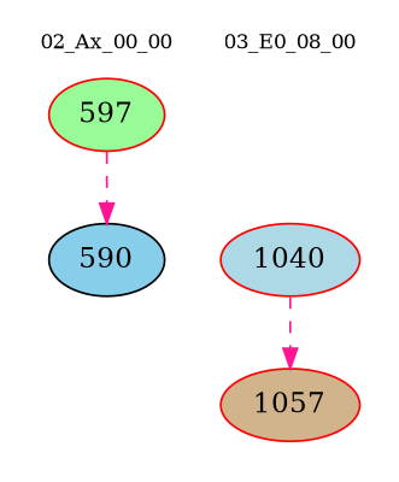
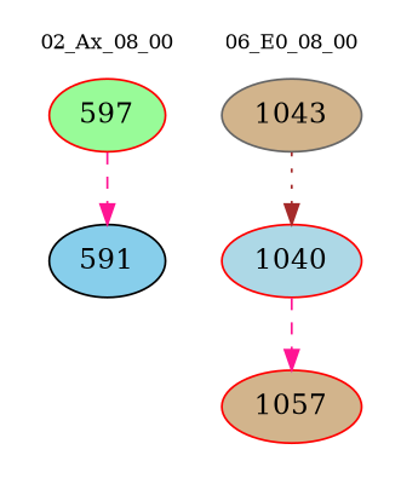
  digraph {
    node [color=red fillcolor=tan style=filled]
    edge [color=deeppink style=dashed]
    n1 [fillcolor=palegreen label=597]
-   n2 [color=black fillcolor=skyblue label=590]
+   n2 [color=black fillcolor=skyblue label=591]
+   n3 [color=gray40 label=1043]
    n4 [fillcolor=lightblue label=1040]
    n5 [label=1057]
    subgraph cluster_1 {
      color=white
      fontsize=10
-     label="02_Ax_00_00"
+     label="02_Ax_08_00"
      n1
      n2
    }
    subgraph cluster_2 {
      color=white
      fontsize=10
-     label="03_E0_08_00"
+     label="06_E0_08_00"
+     n3
      n4
      n5
    }
    n1 -> n2
+   n3 -> n4 [color=brown style=dotted]
    n4 -> n5
  }
